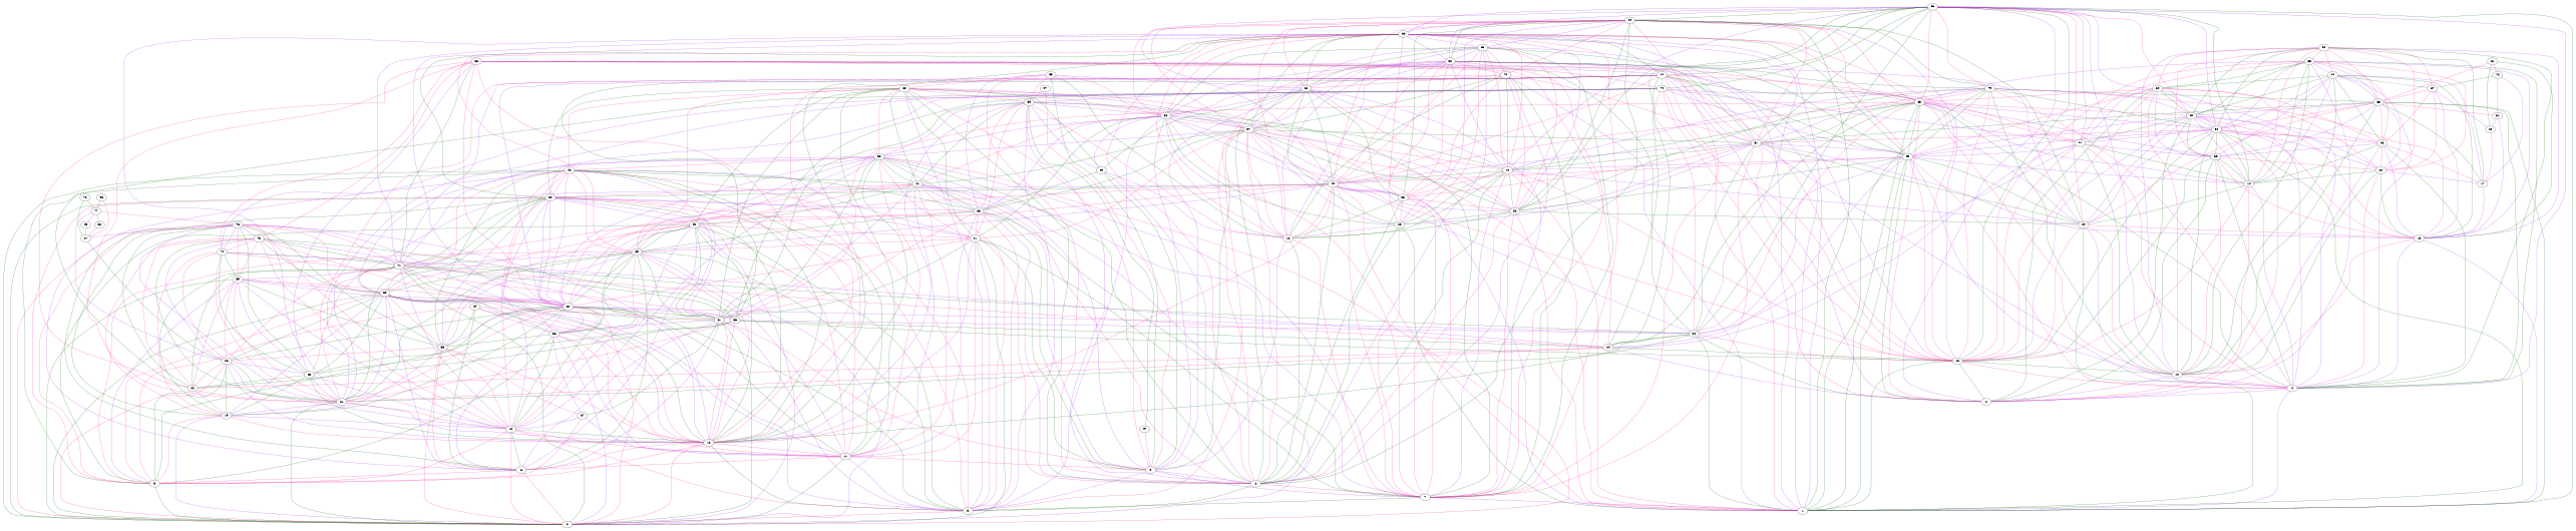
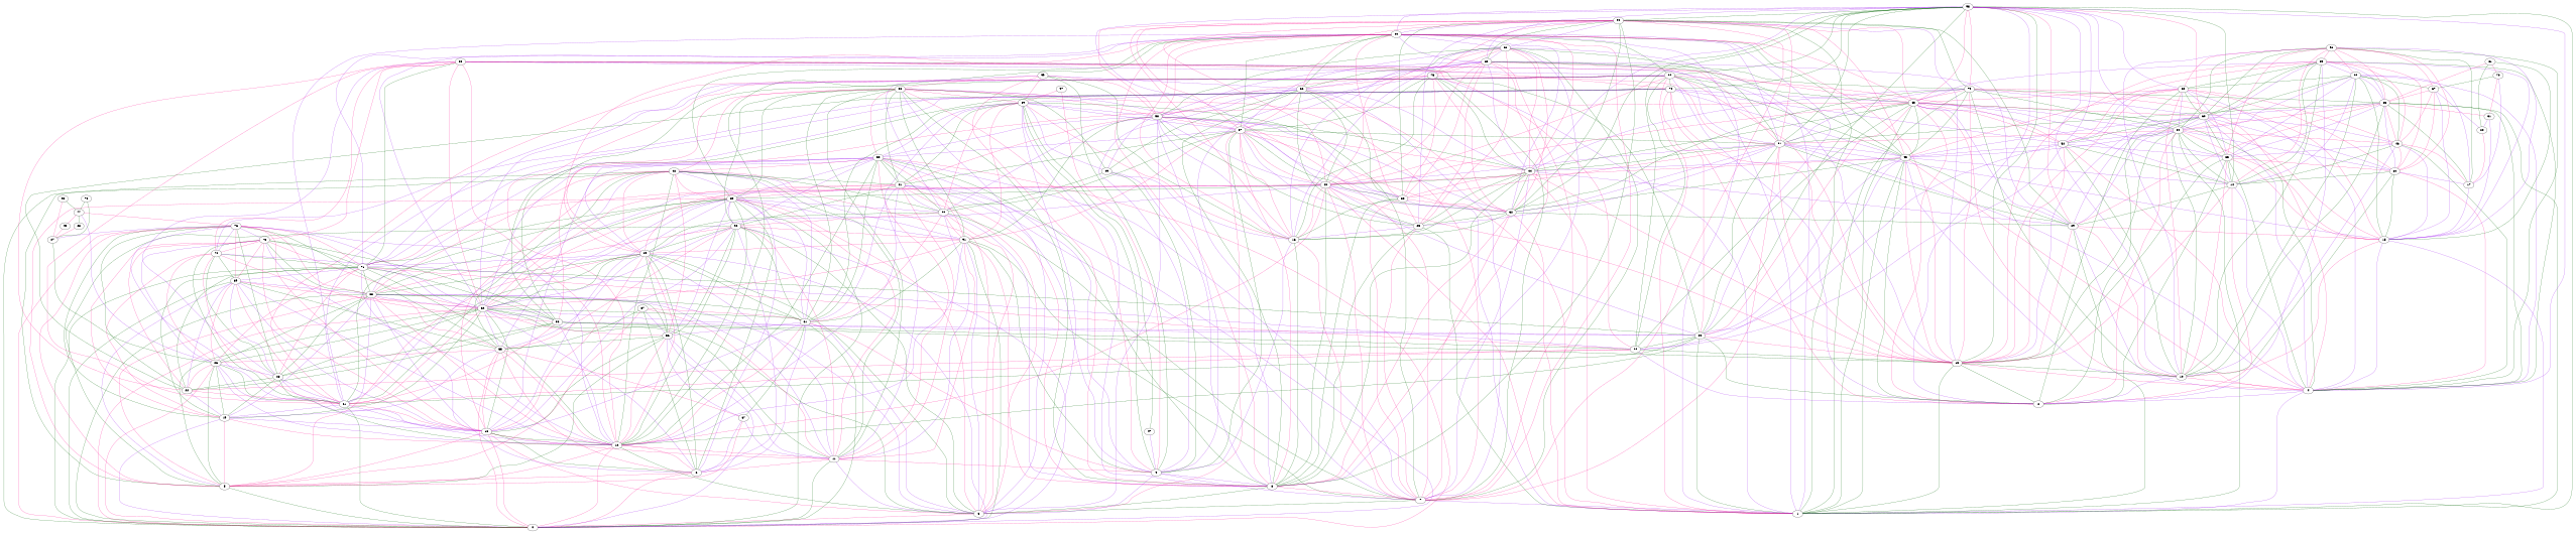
  digraph {
    rankdir=BT
    edge [arrowhead=both color=deeppink]
    0
    3
    5
    6
    11
    12
    18
    19
    21
    26
    39
    41
    42
    53
    55
    56
    61
    62
    68
    69
    71
    76
    89
    91
    92
    7
    57
    8
    9
    38
    58
    59
    88
    37
    87
    34
    40
    84
    90
    23
    36
    73
    86
    22
    72
    24
    74
    27
    77
    25
    32
    33
    44
    75
    82
    83
    94
    51
    16
    66
    49
    99
    47
    97
    45
    63
    95
    52
    28
    43
    78
    93
    1
    4
    13
    15
    29
    54
    65
    79
    10
    14
    35
    60
    64
    85
    30
    46
    80
    96
    17
    31
    67
    81
    20
    70
    2
    0 -> 3
    0 -> 5 [color=darkgreen]
    0 -> 6
    0 -> 11 [color=darkgreen]
    0 -> 12
    0 -> 18
    0 -> 19 [color=purple]
    0 -> 21 [color=darkgreen]
    0 -> 26
    0 -> 39 [color=darkgreen]
    0 -> 41 [color=purple]
    0 -> 42 [color=darkgreen]
    0 -> 53
    0 -> 55
    0 -> 56 [color=purple]
    0 -> 61 [color=darkgreen]
    0 -> 62
    0 -> 68 [color=darkgreen]
    0 -> 69 [color=darkgreen]
    0 -> 71 [color=darkgreen]
    0 -> 76
    0 -> 89 [color=purple]
    0 -> 91 [color=darkgreen]
    0 -> 92 [color=purple]
    3 -> 11 [color=purple]
    3 -> 12 [color=darkgreen]
    3 -> 18
    3 -> 39
    3 -> 41
    3 -> 42
    3 -> 61 [color=purple]
    3 -> 62 [color=darkgreen]
    3 -> 68 [color=purple]
    3 -> 89 [color=darkgreen]
    3 -> 91 [color=purple]
    3 -> 92 [color=darkgreen]
    3 -> 7 [color=darkgreen]
    3 -> 57
    3 -> 8 [color=darkgreen]
    3 -> 9 [color=purple]
    3 -> 38
    3 -> 58 [color=purple]
    3 -> 59 [color=purple]
    3 -> 88 [color=purple]
    5 -> 6
    5 -> 12
    5 -> 18
    5 -> 19
    5 -> 26 [color=darkgreen]
    5 -> 39
    5 -> 42 [color=darkgreen]
    5 -> 56 [color=darkgreen]
    5 -> 62 [color=darkgreen]
    5 -> 68
    5 -> 69 [color=purple]
    5 -> 76
    5 -> 89
    5 -> 92 [color=darkgreen]
    5 -> 37
    5 -> 87
    6 -> 11
    6 -> 12
    6 -> 18 [color=darkgreen]
    6 -> 39 [color=darkgreen]
    6 -> 42 [color=purple]
    6 -> 55
    6 -> 61 [color=purple]
    6 -> 62 [color=purple]
    6 -> 68 [color=purple]
    6 -> 89 [color=darkgreen]
    6 -> 92 [color=purple]
    6 -> 37 [color=purple]
    6 -> 87 [color=darkgreen]
    11 -> 12
    11 -> 18
    11 -> 39
    11 -> 41
    11 -> 42 [color=darkgreen]
    11 -> 53
    11 -> 56 [color=purple]
    11 -> 62 [color=darkgreen]
    11 -> 68 [color=purple]
    11 -> 89 [color=purple]
    11 -> 91
    11 -> 92
    11 -> 38 [color=purple]
    11 -> 59 [color=purple]
    11 -> 88 [color=darkgreen]
    11 -> 37 [color=purple]
    11 -> 87
    12 -> 18 [color=darkgreen]
    12 -> 19
    12 -> 21 [color=purple]
    12 -> 26 [color=purple]
    12 -> 39 [color=darkgreen]
    12 -> 41 [color=purple]
    12 -> 42 [color=darkgreen]
    12 -> 53 [color=darkgreen]
    12 -> 55
    12 -> 56
    12 -> 61
    12 -> 68
    12 -> 69 [color=purple]
    12 -> 71 [color=darkgreen]
    12 -> 76 [color=purple]
    12 -> 89
    12 -> 91 [color=purple]
    12 -> 92 [color=darkgreen]
    12 -> 34 [color=darkgreen]
    12 -> 40
    12 -> 84
    12 -> 90 [color=darkgreen]
    12 -> 23 [color=darkgreen]
    12 -> 36 [color=purple]
    12 -> 73 [color=purple]
    12 -> 86
    18 -> 19 [color=purple]
    18 -> 21
    18 -> 26 [color=purple]
    18 -> 39 [color=purple]
    18 -> 42
    18 -> 53 [color=purple]
    18 -> 55
    18 -> 56 [color=darkgreen]
    18 -> 61 [color=purple]
    18 -> 62 [color=darkgreen]
    18 -> 69 [color=purple]
    18 -> 71 [color=purple]
    18 -> 76
    18 -> 89
    18 -> 92 [color=purple]
    18 -> 23 [color=purple]
    18 -> 73
    19 -> 21 [color=purple]
    19 -> 26 [color=darkgreen]
    19 -> 55 [color=purple]
    19 -> 62 [color=darkgreen]
    19 -> 68 [color=purple]
    19 -> 71 [color=darkgreen]
    19 -> 76 [color=darkgreen]
    19 -> 23 [color=darkgreen]
    19 -> 73
    19 -> 22 [color=purple]
    19 -> 72
    21 -> 26 [color=darkgreen]
    21 -> 39 [color=darkgreen]
    21 -> 62
    21 -> 68 [color=purple]
    21 -> 69
    21 -> 76 [color=purple]
    21 -> 89 [color=darkgreen]
    21 -> 34 [color=darkgreen]
    21 -> 40 [color=purple]
    21 -> 84
    21 -> 90 [color=purple]
-   21 -> 23 [color=purple]
+   23 -> 21 [color=purple]
    21 -> 36
    21 -> 73 [color=darkgreen]
    21 -> 86
    21 -> 22
    21 -> 72
    21 -> 24
    21 -> 74 [color=purple]
    26 -> 55
    26 -> 62 [color=darkgreen]
    26 -> 68 [color=darkgreen]
    26 -> 69
    26 -> 71
    26 -> 73 [color=purple]
    26 -> 72
    26 -> 27 [color=darkgreen]
    26 -> 77 [color=purple]
    39 -> 41
    39 -> 42
    39 -> 53 [color=purple]
    39 -> 55 [color=purple]
    39 -> 56 [color=purple]
    39 -> 61 [color=purple]
    39 -> 62 [color=purple]
    39 -> 68 [color=darkgreen]
    39 -> 71 [color=darkgreen]
    39 -> 91 [color=purple]
    39 -> 92 [color=purple]
    39 -> 88 [color=darkgreen]
    39 -> 40 [color=darkgreen]
    39 -> 90 [color=darkgreen]
    41 -> 42 [color=darkgreen]
    41 -> 53 [color=darkgreen]
    41 -> 61 [color=purple]
    41 -> 62
    41 -> 89
    41 -> 92 [color=darkgreen]
    41 -> 57 [color=darkgreen]
    41 -> 58
    41 -> 59 [color=darkgreen]
    41 -> 88 [color=darkgreen]
    42 -> 53
    42 -> 55 [color=darkgreen]
    42 -> 56
    42 -> 61 [color=purple]
    42 -> 62 [color=purple]
    42 -> 68
    42 -> 89
    42 -> 91 [color=purple]
    42 -> 88
    53 -> 61 [color=darkgreen]
    53 -> 62 [color=purple]
    53 -> 68 [color=purple]
    53 -> 89 [color=purple]
    53 -> 91
    53 -> 92 [color=purple]
    53 -> 57 [color=purple]
    53 -> 58 [color=purple]
    53 -> 59 [color=purple]
    53 -> 88
    55 -> 56 [color=darkgreen]
    55 -> 62 [color=purple]
    55 -> 68
    55 -> 69 [color=darkgreen]
    55 -> 76 [color=darkgreen]
    55 -> 89 [color=purple]
    55 -> 92
    55 -> 87 [color=darkgreen]
    56 -> 61 [color=purple]
    56 -> 62
    56 -> 68 [color=darkgreen]
    56 -> 89 [color=darkgreen]
    56 -> 92 [color=darkgreen]
    56 -> 87 [color=purple]
    61 -> 62 [color=darkgreen]
    61 -> 68 [color=darkgreen]
    61 -> 89 [color=darkgreen]
    61 -> 91 [color=darkgreen]
    61 -> 92 [color=darkgreen]
    61 -> 88 [color=darkgreen]
    61 -> 87
    62 -> 68 [color=purple]
    62 -> 69
    62 -> 71 [color=purple]
    62 -> 76 [color=purple]
    62 -> 89 [color=darkgreen]
    62 -> 91
    62 -> 92 [color=purple]
    62 -> 84 [color=purple]
    62 -> 90 [color=purple]
    62 -> 73
    62 -> 86
    68 -> 69 [color=purple]
    68 -> 71 [color=darkgreen]
    68 -> 76
    68 -> 89 [color=darkgreen]
    68 -> 92
    68 -> 73 [color=darkgreen]
    69 -> 71 [color=purple]
    69 -> 76
    69 -> 73
    69 -> 72 [color=darkgreen]
    71 -> 76
    71 -> 89 [color=purple]
    71 -> 84 [color=purple]
    71 -> 90 [color=purple]
    71 -> 73 [color=darkgreen]
    71 -> 86 [color=darkgreen]
    71 -> 72 [color=darkgreen]
    71 -> 74 [color=purple]
    76 -> 77
    89 -> 91
    89 -> 92 [color=darkgreen]
    89 -> 90
    91 -> 92
    92 -> 38
    7 -> 41 [color=purple]
    7 -> 53 [color=purple]
    7 -> 91 [color=darkgreen]
    7 -> 8
    7 -> 9 [color=purple]
    7 -> 38 [color=darkgreen]
    7 -> 58
    7 -> 59 [color=darkgreen]
    7 -> 88
    7 -> 40
    7 -> 90
    7 -> 25
    7 -> 32
    7 -> 33
    7 -> 44 [color=purple]
    7 -> 75 [color=darkgreen]
    7 -> 82
    7 -> 83 [color=darkgreen]
    7 -> 94
    7 -> 51
    7 -> 16
    7 -> 66 [color=purple]
    57 -> 91
    57 -> 58
    57 -> 59 [color=purple]
    57 -> 88 [color=purple]
    57 -> 90 [color=darkgreen]
    57 -> 75 [color=darkgreen]
    57 -> 82 [color=purple]
    57 -> 83 [color=purple]
    57 -> 94
    57 -> 66
    8 -> 41
    8 -> 53 [color=darkgreen]
    8 -> 91
    8 -> 57
    8 -> 9 [color=purple]
    8 -> 38 [color=purple]
    8 -> 59 [color=purple]
    8 -> 88 [color=darkgreen]
    8 -> 40 [color=darkgreen]
    8 -> 90
    8 -> 25 [color=darkgreen]
    8 -> 32
    8 -> 33 [color=darkgreen]
    8 -> 44 [color=darkgreen]
    8 -> 75 [color=purple]
    8 -> 82
    8 -> 83 [color=purple]
    8 -> 94 [color=darkgreen]
    8 -> 16 [color=darkgreen]
    8 -> 66 [color=darkgreen]
    8 -> 49 [color=purple]
    8 -> 99
    9 -> 11
    9 -> 41 [color=purple]
    9 -> 53 [color=purple]
    9 -> 61
    9 -> 91 [color=darkgreen]
    9 -> 57 [color=darkgreen]
-   9 -> 38 [color=darkgreen]
+   9 -> 59 [color=darkgreen]
    9 -> 58 [color=purple]
    9 -> 88
    9 -> 16 [color=purple]
    9 -> 66 [color=purple]
    9 -> 49 [color=darkgreen]
    9 -> 99 [color=darkgreen]
    9 -> 47 [color=purple]
    9 -> 97
    38 -> 39 [color=purple]
    38 -> 41 [color=purple]
    38 -> 42 [color=darkgreen]
    38 -> 53 [color=darkgreen]
    38 -> 61
    38 -> 89 [color=darkgreen]
    38 -> 91
    38 -> 57 [color=darkgreen]
    38 -> 58 [color=purple]
    38 -> 59
    38 -> 49 [color=darkgreen]
    38 -> 99 [color=purple]
    58 -> 91 [color=darkgreen]
    58 -> 59 [color=purple]
    58 -> 88
    58 -> 90
    58 -> 75
    58 -> 82 [color=purple]
    58 -> 83 [color=darkgreen]
    58 -> 94
    58 -> 66 [color=purple]
    58 -> 99
    59 -> 61 [color=darkgreen]
    59 -> 91
    59 -> 88
    59 -> 66 [color=purple]
    59 -> 99
    59 -> 97
    88 -> 89
    88 -> 91 [color=darkgreen]
    88 -> 92 [color=darkgreen]
    88 -> 99
    37 -> 55
    37 -> 56 [color=purple]
    37 -> 61 [color=darkgreen]
    34 -> 62 [color=purple]
    34 -> 71 [color=darkgreen]
    34 -> 40 [color=purple]
    34 -> 90 [color=purple]
    34 -> 36 [color=purple]
    34 -> 86 [color=darkgreen]
    34 -> 74
    34 -> 51 [color=darkgreen]
    34 -> 45 [color=purple]
    34 -> 63
    34 -> 95 [color=darkgreen]
    34 -> 52 [color=purple]
    40 -> 62
    40 -> 71
    40 -> 89 [color=purple]
    40 -> 57
    40 -> 58 [color=purple]
    40 -> 84
    40 -> 44 [color=darkgreen]
    40 -> 82
    40 -> 83
    40 -> 94
    40 -> 51 [color=purple]
    40 -> 66 [color=darkgreen]
    40 -> 45
    40 -> 63
    40 -> 95 [color=purple]
    84 -> 90 [color=darkgreen]
    84 -> 86 [color=purple]
    84 -> 95 [color=darkgreen]
    90 -> 94 [color=purple]
    90 -> 95 [color=purple]
    23 -> 26 [color=purple]
    23 -> 62 [color=darkgreen]
    23 -> 68 [color=darkgreen]
    23 -> 69 [color=purple]
    23 -> 71
    23 -> 76 [color=darkgreen]
    23 -> 36 [color=darkgreen]
    23 -> 86 [color=purple]
    23 -> 72 [color=darkgreen]
    36 -> 62 [color=purple]
    36 -> 71 [color=darkgreen]
    36 -> 84 [color=darkgreen]
    36 -> 73 [color=darkgreen]
    36 -> 72
    36 -> 74 [color=darkgreen]
    36 -> 63
    73 -> 76 [color=purple]
    73 -> 86
    22 -> 26
    22 -> 69 [color=purple]
    22 -> 71 [color=darkgreen]
    22 -> 76 [color=darkgreen]
    22 -> 23 [color=darkgreen]
    22 -> 36 [color=darkgreen]
    22 -> 73
    22 -> 86
    22 -> 24
    22 -> 74 [color=darkgreen]
    72 -> 76 [color=purple]
    72 -> 73
    72 -> 86
    72 -> 74 [color=purple]
    24 -> 71
    24 -> 34 [color=darkgreen]
    24 -> 84 [color=darkgreen]
    24 -> 36 [color=darkgreen]
    24 -> 86
    24 -> 72 [color=purple]
    24 -> 45 [color=purple]
    24 -> 63 [color=darkgreen]
    24 -> 95 [color=darkgreen]
    24 -> 52 [color=purple]
    74 -> 84 [color=darkgreen]
    74 -> 86
    74 -> 95 [color=darkgreen]
    27 -> 76 [color=purple]
    27 -> 28
    27 -> 43
    27 -> 78 [color=darkgreen]
    27 -> 93
    77 -> 78 [color=darkgreen]
    77 -> 93 [color=darkgreen]
    25 -> 57 [color=purple]
    25 -> 58 [color=darkgreen]
    25 -> 32 [color=darkgreen]
    25 -> 33
    25 -> 44 [color=darkgreen]
    25 -> 82
    25 -> 83
    25 -> 94 [color=purple]
    25 -> 51 [color=purple]
    25 -> 66 [color=darkgreen]
    32 -> 57 [color=darkgreen]
    32 -> 58 [color=purple]
    32 -> 40 [color=purple]
    32 -> 90 [color=purple]
    32 -> 33
    32 -> 44 [color=darkgreen]
    32 -> 75
    32 -> 83
    32 -> 94 [color=darkgreen]
    32 -> 51 [color=purple]
    32 -> 66
    32 -> 45 [color=darkgreen]
    32 -> 95 [color=darkgreen]
    32 -> 79 [color=darkgreen]
    33 -> 57 [color=purple]
    33 -> 58 [color=purple]
    33 -> 40 [color=purple]
    33 -> 90
    33 -> 44
    33 -> 75
    33 -> 82
    33 -> 94 [color=darkgreen]
    33 -> 51
    33 -> 66 [color=darkgreen]
    44 -> 57
    44 -> 58 [color=darkgreen]
    44 -> 90
    44 -> 75 [color=darkgreen]
    44 -> 82 [color=purple]
    44 -> 83
    44 -> 51 [color=darkgreen]
    44 -> 66 [color=purple]
    44 -> 45 [color=purple]
    44 -> 63 [color=darkgreen]
    44 -> 95 [color=purple]
    44 -> 79 [color=purple]
    75 -> 82
    75 -> 83
    75 -> 94
    82 -> 90 [color=purple]
    82 -> 83 [color=purple]
    82 -> 94 [color=darkgreen]
    82 -> 95 [color=purple]
    83 -> 90 [color=purple]
    83 -> 94 [color=purple]
    94 -> 95 [color=darkgreen]
    51 -> 57 [color=darkgreen]
    51 -> 84 [color=purple]
    51 -> 90 [color=purple]
    51 -> 75
    51 -> 82
    51 -> 83 [color=darkgreen]
    51 -> 94
    51 -> 63 [color=darkgreen]
    51 -> 95 [color=darkgreen]
    51 -> 54
    51 -> 65 [color=darkgreen]
    51 -> 79 [color=purple]
    16 -> 57
    16 -> 58 [color=purple]
    16 -> 59
    16 -> 40
    16 -> 90
    16 -> 25 [color=purple]
    16 -> 32 [color=darkgreen]
    16 -> 33 [color=darkgreen]
    16 -> 44 [color=darkgreen]
    16 -> 75 [color=darkgreen]
    16 -> 82 [color=purple]
    16 -> 83 [color=purple]
    16 -> 94
    16 -> 49 [color=purple]
    16 -> 99 [color=darkgreen]
    66 -> 90 [color=darkgreen]
    66 -> 75
    66 -> 82 [color=purple]
    66 -> 83 [color=darkgreen]
    66 -> 94
    66 -> 99 [color=purple]
    49 -> 58 [color=purple]
    49 -> 59 [color=purple]
    49 -> 88 [color=darkgreen]
    49 -> 66 [color=darkgreen]
    47 -> 59 [color=darkgreen]
    45 -> 84 [color=darkgreen]
    45 -> 90 [color=darkgreen]
    45 -> 74 [color=purple]
    45 -> 82 [color=darkgreen]
    45 -> 94
    45 -> 51 [color=purple]
    45 -> 63 [color=darkgreen]
    45 -> 52 [color=purple]
    45 -> 54 [color=purple]
    45 -> 79 [color=darkgreen]
    45 -> 60 [color=purple]
    45 -> 64
    63 -> 84 [color=darkgreen]
    63 -> 90
    63 -> 86
    63 -> 74 [color=purple]
    63 -> 94
    63 -> 95
    63 -> 79
    63 -> 64
    63 -> 85 [color=purple]
    52 -> 84
    52 -> 74 [color=purple]
    52 -> 63
    52 -> 95 [color=purple]
    52 -> 54 [color=purple]
    52 -> 60 [color=darkgreen]
    52 -> 64 [color=purple]
    52 -> 85
    28 -> 77 [color=darkgreen]
    43 -> 77
    1 -> 7 [color=purple]
    1 -> 57
    1 -> 34 [color=darkgreen]
    1 -> 40
    1 -> 84
    1 -> 90 [color=purple]
    1 -> 25 [color=darkgreen]
    1 -> 32
    1 -> 33 [color=purple]
    1 -> 44
    1 -> 75 [color=purple]
    1 -> 82 [color=purple]
    1 -> 83 [color=purple]
    1 -> 94 [color=darkgreen]
    1 -> 45 [color=darkgreen]
    1 -> 63 [color=darkgreen]
    1 -> 95 [color=darkgreen]
    1 -> 4 [color=purple]
    1 -> 13 [color=darkgreen]
    1 -> 15 [color=purple]
    1 -> 29 [color=darkgreen]
    1 -> 54 [color=darkgreen]
    1 -> 65 [color=darkgreen]
    1 -> 79 [color=darkgreen]
    4 -> 51 [color=purple]
    4 -> 45
    4 -> 63 [color=darkgreen]
    4 -> 95 [color=purple]
    4 -> 52
    4 -> 13
    4 -> 15 [color=purple]
    4 -> 29 [color=purple]
    4 -> 65 [color=darkgreen]
    4 -> 79
    4 -> 10
    4 -> 14 [color=purple]
    4 -> 35 [color=darkgreen]
    4 -> 60 [color=purple]
    4 -> 64 [color=purple]
    4 -> 85 [color=darkgreen]
    4 -> 30
    4 -> 46 [color=darkgreen]
    4 -> 80 [color=purple]
    4 -> 96 [color=darkgreen]
    13 -> 34
    13 -> 40
    13 -> 84
    13 -> 90
    13 -> 36 [color=darkgreen]
    13 -> 86 [color=purple]
    13 -> 24 [color=darkgreen]
    13 -> 74
    13 -> 44
    13 -> 94 [color=purple]
    13 -> 51
    13 -> 45
    13 -> 95 [color=darkgreen]
    13 -> 52
    13 -> 29
    13 -> 54 [color=darkgreen]
    13 -> 79
    13 -> 14
    13 -> 35 [color=darkgreen]
    13 -> 60 [color=purple]
    13 -> 64
    13 -> 85
    15 -> 51 [color=purple]
    15 -> 29
    15 -> 54
    15 -> 79
    15 -> 35
    15 -> 60
    15 -> 85 [color=purple]
    15 -> 30 [color=darkgreen]
    15 -> 46 [color=purple]
    15 -> 80 [color=darkgreen]
    15 -> 96 [color=purple]
    15 -> 17 [color=purple]
    15 -> 31 [color=purple]
    15 -> 67 [color=purple]
    15 -> 81 [color=darkgreen]
    29 -> 32 [color=darkgreen]
    29 -> 44 [color=purple]
    29 -> 82 [color=purple]
    29 -> 94 [color=darkgreen]
    29 -> 51 [color=darkgreen]
    29 -> 45 [color=darkgreen]
    29 -> 63 [color=purple]
    29 -> 95
    29 -> 54 [color=purple]
    29 -> 65
    29 -> 14 [color=darkgreen]
    29 -> 60 [color=purple]
    54 -> 63 [color=purple]
    54 -> 95 [color=purple]
    54 -> 65
    54 -> 79 [color=darkgreen]
    54 -> 60 [color=purple]
    54 -> 64 [color=purple]
    54 -> 85 [color=purple]
    54 -> 80 [color=purple]
    54 -> 96 [color=darkgreen]
    65 -> 79 [color=darkgreen]
    65 -> 85 [color=purple]
    65 -> 80 [color=purple]
    65 -> 96
    65 -> 67
    65 -> 81
    79 -> 82 [color=darkgreen]
    79 -> 94 [color=darkgreen]
    79 -> 95
    10 -> 45 [color=purple]
    10 -> 63
    10 -> 95 [color=purple]
    10 -> 52 [color=darkgreen]
    10 -> 13 [color=darkgreen]
    10 -> 15
    10 -> 29
    10 -> 54 [color=darkgreen]
    10 -> 65 [color=darkgreen]
    10 -> 79 [color=darkgreen]
    10 -> 35
    10 -> 64
    10 -> 85 [color=darkgreen]
    10 -> 30 [color=darkgreen]
    10 -> 46 [color=purple]
    10 -> 80 [color=darkgreen]
    10 -> 96 [color=purple]
    14 -> 45 [color=purple]
    14 -> 63 [color=purple]
    14 -> 95 [color=darkgreen]
    14 -> 52 [color=darkgreen]
    14 -> 54 [color=darkgreen]
    14 -> 35 [color=darkgreen]
    14 -> 60 [color=purple]
    14 -> 85 [color=darkgreen]
    14 -> 30 [color=darkgreen]
    14 -> 46 [color=darkgreen]
    14 -> 80 [color=purple]
    14 -> 96
    35 -> 63 [color=purple]
    35 -> 52 [color=purple]
    35 -> 54 [color=darkgreen]
    35 -> 65 [color=purple]
    35 -> 60 [color=darkgreen]
    35 -> 64 [color=purple]
    35 -> 46 [color=purple]
    35 -> 80 [color=purple]
    35 -> 96
    60 -> 63
    60 -> 95
    60 -> 65 [color=purple]
    60 -> 79 [color=purple]
    60 -> 64 [color=darkgreen]
    60 -> 85 [color=darkgreen]
    60 -> 80 [color=darkgreen]
    60 -> 96 [color=darkgreen]
    64 -> 95 [color=purple]
    64 -> 85 [color=darkgreen]
    64 -> 80 [color=darkgreen]
    64 -> 96
    85 -> 96
    30 -> 54 [color=purple]
    30 -> 65 [color=purple]
    30 -> 35
    30 -> 60 [color=purple]
    30 -> 64
    30 -> 85
    30 -> 46
    30 -> 96
    30 -> 67
    46 -> 54
    46 -> 65
    46 -> 60 [color=purple]
    46 -> 64
    46 -> 85
    46 -> 80 [color=darkgreen]
    46 -> 67
    80 -> 85 [color=purple]
    80 -> 96
    17 -> 65 [color=darkgreen]
    17 -> 30 [color=purple]
    17 -> 46
    17 -> 80 [color=purple]
    17 -> 96 [color=darkgreen]
    17 -> 20
    17 -> 70 [color=purple]
    31 -> 65
    31 -> 70
    67 -> 80 [color=darkgreen]
    67 -> 96
    67 -> 70 [color=darkgreen]
    20 -> 31 [color=purple]
    20 -> 67 [color=purple]
    20 -> 81 [color=darkgreen]
    70 -> 81
    2 -> 34 [color=darkgreen]
    2 -> 84 [color=purple]
    2 -> 24 [color=purple]
    2 -> 74
    2 -> 45 [color=darkgreen]
    2 -> 63
    2 -> 95 [color=purple]
    2 -> 4 [color=purple]
    2 -> 13 [color=darkgreen]
    2 -> 54
    2 -> 10 [color=purple]
    2 -> 14
    2 -> 35 [color=darkgreen]
    2 -> 60 [color=darkgreen]
    2 -> 64 [color=darkgreen]
    2 -> 85 [color=purple]
  }
